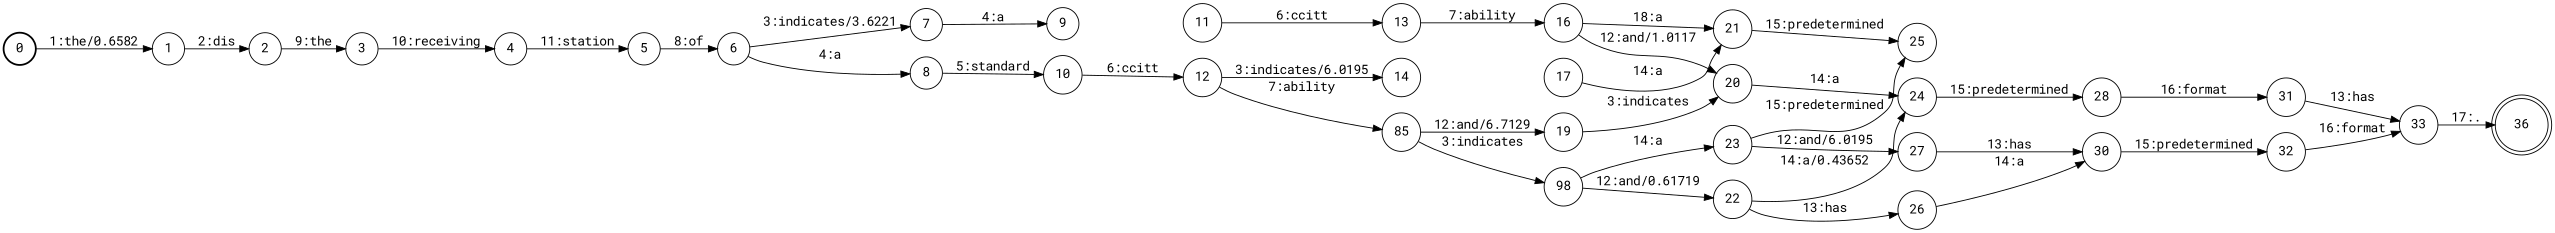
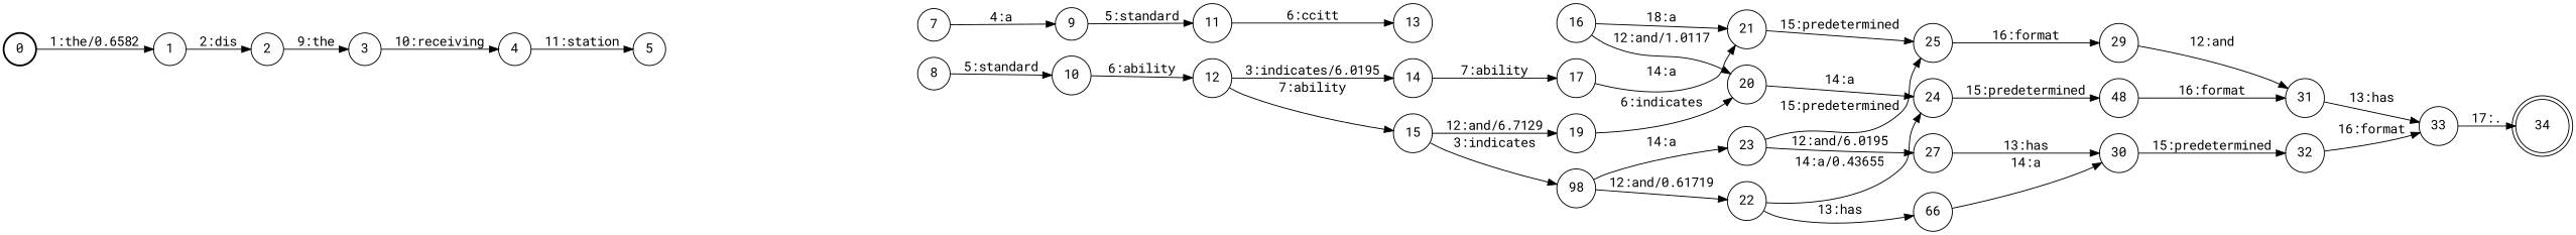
  digraph {
    fontname="Roboto Mono"
    nodesep=0.25
    rankdir=LR
    ranksep=0.4
    node [fontname="Roboto Mono" fontsize=14 shape=circle style=solid]
    edge [fontname="Roboto Mono" fontsize=14]
    n1 [label=0 style=bold]
    n2 [label=1]
    n3 [label=2]
    n4 [label=3]
    n5 [label=4]
    n6 [label=5]
-   n7 [label=6]
    n8 [label=7]
    n9 [label=8]
    n10 [label=9]
    n11 [label=10]
    n12 [label=11]
    n13 [label=12]
    n14 [label=13]
    n15 [label=14]
-   n16 [label=85]
+   n16 [label=15]
    n17 [label=16]
    n18 [label=17]
    n19 [label=98]
    n20 [label=19]
    n21 [label=21]
    n22 [label=20]
    n23 [label=23]
    n24 [label=22]
    n25 [label=25]
    n26 [label=24]
    n27 [label=27]
-   n28 [label=26]
-   n30 [label=28]
+   n28 [label=66]
+   n29 [label=29]
+   n30 [label=48]
    n31 [label=30]
    n32 [label=31]
    n33 [label=32]
    n34 [label=33]
-   n35 [label=36 shape=doublecircle]
+   n35 [label=34 shape=doublecircle]
    n1 -> n2 [label="1:the/0.6582"]
    n2 -> n3 [label="2:dis"]
    n3 -> n4 [label="9:the"]
    n4 -> n5 [label="10:receiving"]
    n5 -> n6 [label="11:station"]
-   n6 -> n7 [label="8:of"]
-   n7 -> n8 [label="3:indicates/3.6221"]
-   n7 -> n9 [label="4:a"]
    n8 -> n10 [label="4:a"]
    n9 -> n11 [label="5:standard"]
-   n11 -> n13 [label="6:ccitt"]
+   n10 -> n12 [label="5:standard"]
+   n11 -> n13 [label="6:ability"]
    n12 -> n14 [label="6:ccitt"]
    n13 -> n15 [label="3:indicates/6.0195"]
    n13 -> n16 [label="7:ability"]
-   n14 -> n17 [label="7:ability"]
+   n15 -> n18 [label="7:ability"]
    n16 -> n19 [label="3:indicates"]
    n16 -> n20 [label="12:and/6.7129"]
    n17 -> n21 [label="18:a"]
    n17 -> n22 [label="12:and/1.0117"]
    n18 -> n21 [label="14:a"]
    n19 -> n23 [label="14:a"]
    n19 -> n24 [label="12:and/0.61719"]
-   n20 -> n22 [label="3:indicates"]
+   n20 -> n22 [label="6:indicates"]
    n21 -> n25 [label="15:predetermined"]
    n22 -> n26 [label="14:a"]
    n23 -> n25 [label="15:predetermined"]
    n23 -> n27 [label="12:and/6.0195"]
-   n24 -> n26 [label="14:a/0.43652"]
+   n24 -> n26 [label="14:a/0.43655"]
    n24 -> n28 [label="13:has"]
+   n25 -> n29 [label="16:format"]
    n26 -> n30 [label="15:predetermined"]
    n27 -> n31 [label="13:has"]
    n28 -> n31 [label="14:a"]
+   n29 -> n32 [label="12:and"]
    n30 -> n32 [label="16:format"]
    n31 -> n33 [label="15:predetermined"]
    n32 -> n34 [label="13:has"]
    n33 -> n34 [label="16:format"]
    n34 -> n35 [label="17:."]
  }
